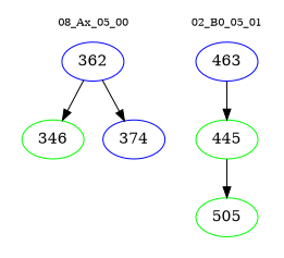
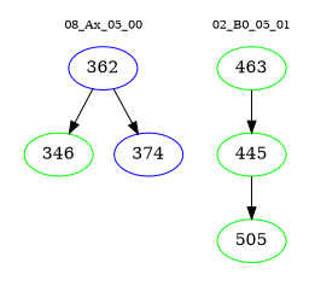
  digraph {
    node [color=blue]
    edge [color=black]
    n1 [label=362]
    n2 [color=green label=346]
    n3 [label=374]
-   n4 [label=463]
+   n4 [color=green label=463]
    n5 [color=green label=445]
    n6 [color=green label=505]
    subgraph cluster_1 {
      color=white
      fontsize=10
      label="08_Ax_05_00"
      n1
      n2
      n3
    }
    subgraph cluster_2 {
      color=white
      fontsize=10
      label="02_B0_05_01"
      n4
      n5
      n6
    }
    n1 -> n2
    n1 -> n3
    n4 -> n5
    n5 -> n6
  }
